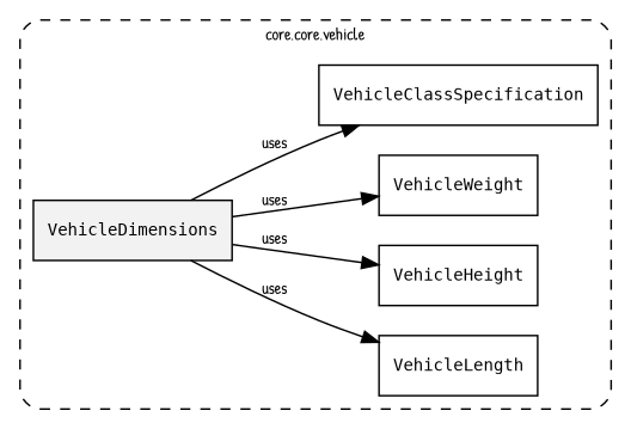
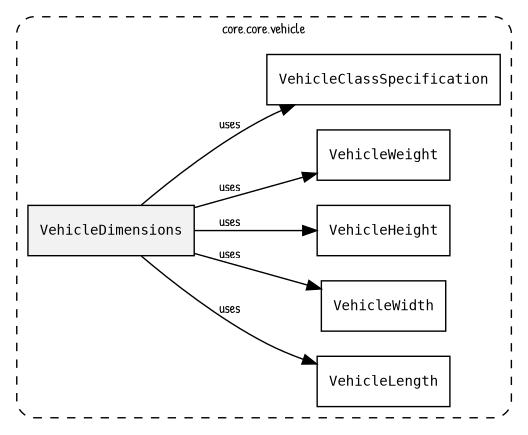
  digraph {
    fontname="Patrick Hand"
    fontsize=10
    rankdir=LR
    node [fontname="Patrick Hand" fontsize=10 shape=box]
    edge [fontname="Patrick Hand" fontsize=10]
    n1 [fillcolor="#0000000D" label=<<font face="monospace"><table align="center" border="0" cellspacing="0" cellpadding="0"><tr><td href="../../../content/packages/nds.core.vehicle.html#Structure-VehicleDimensions" title="Structure defined in nds.core.vehicle">VehicleDimensions</td></tr></table></font>> style=filled]
    n2 [label=<<font face="monospace"><table align="center" border="0" cellspacing="0" cellpadding="0"><tr><td href="../../../content/packages/nds.core.vehicle.html#Subtype-VehicleLength" title="Subtype defined in nds.core.vehicle">VehicleLength</td></tr></table></font>>]
+   n3 [label=<<font face="monospace"><table align="center" border="0" cellspacing="0" cellpadding="0"><tr><td href="../../../content/packages/nds.core.vehicle.html#Subtype-VehicleWidth" title="Subtype defined in nds.core.vehicle">VehicleWidth</td></tr></table></font>>]
    n4 [label=<<font face="monospace"><table align="center" border="0" cellspacing="0" cellpadding="0"><tr><td href="../../../content/packages/nds.core.vehicle.html#Subtype-VehicleHeight" title="Subtype defined in nds.core.vehicle">VehicleHeight</td></tr></table></font>>]
    n5 [label=<<font face="monospace"><table align="center" border="0" cellspacing="0" cellpadding="0"><tr><td href="../../../content/packages/nds.core.vehicle.html#Subtype-VehicleWeight" title="Subtype defined in nds.core.vehicle">VehicleWeight</td></tr></table></font>>]
    n6 [label=<<font face="monospace"><table align="center" border="0" cellspacing="0" cellpadding="0"><tr><td href="../../../content/packages/nds.core.vehicle.html#Structure-VehicleClassSpecification" title="Structure defined in nds.core.vehicle">VehicleClassSpecification</td></tr></table></font>>]
    subgraph cluster_1 {
      label="core.core.vehicle"
      style="dashed, rounded"
      n1
      n2
+     n3
      n4
      n5
      n6
    }
    n1 -> n2 [label=uses]
+   n1 -> n3 [label=uses]
    n1 -> n4 [label=uses]
    n1 -> n5 [label=uses]
    n1 -> n6 [label=uses]
  }
